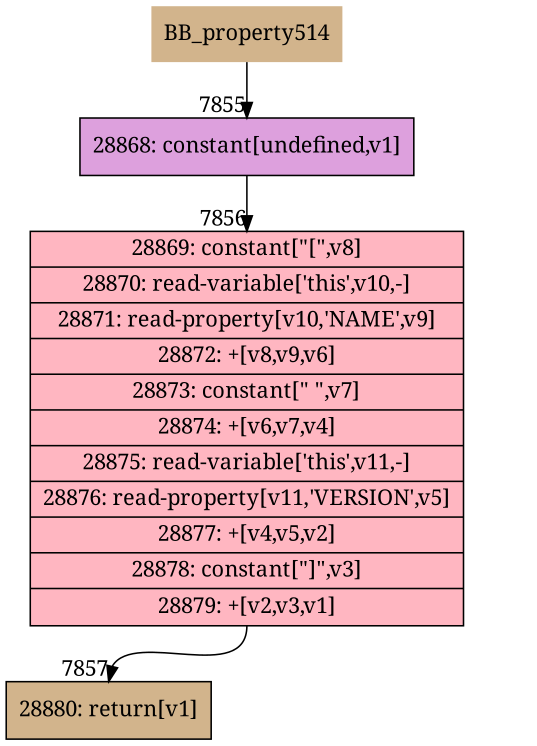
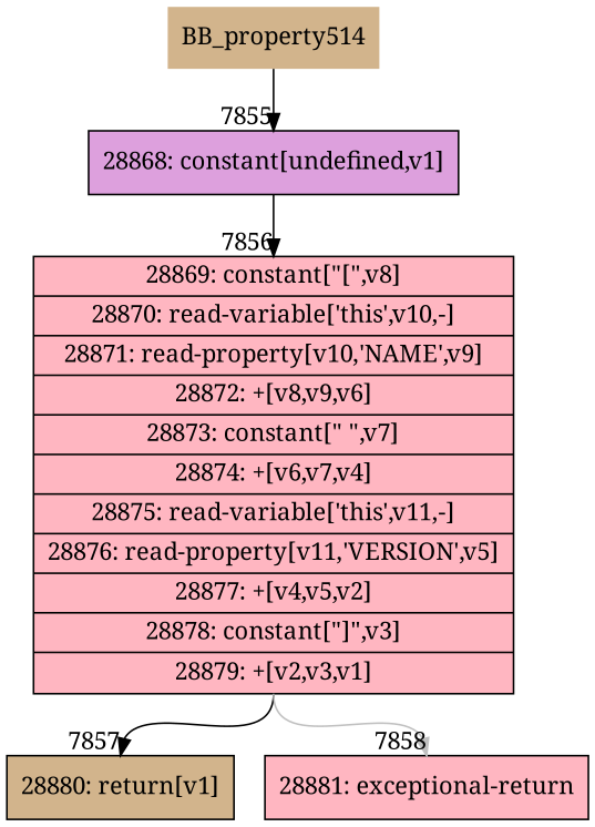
  digraph {
    fontname="Noto Serif"
    rankdir=TD
    node [fillcolor=tan fontname="Noto Serif" shape=record style=filled]
    edge [fontname="Noto Serif" headport=n tailport=s]
    n1 [label=BB_property514 shape=none]
    n2 [fillcolor=plum label="{28868: constant[undefined,v1]}"]
    n3 [fillcolor=lightpink label="{28869: constant[\"[\",v8]|28870: read-variable['this',v10,-]|28871: read-property[v10,'NAME',v9]|28872: +[v8,v9,v6]|28873: constant[\" \",v7]|28874: +[v6,v7,v4]|28875: read-variable['this',v11,-]|28876: read-property[v11,'VERSION',v5]|28877: +[v4,v5,v2]|28878: constant[\"]\",v3]|28879: +[v2,v3,v1]}"]
    n4 [label="{28880: return[v1]}"]
+   n5 [fillcolor=lightpink label="{28881: exceptional-return}"]
    n1 -> n2 [headlabel="    7855"]
    n2 -> n3 [headlabel="      7856"]
    n3 -> n4 [headlabel="      7857"]
+   n3 -> n5 [color=gray headlabel="      7858"]
  }
